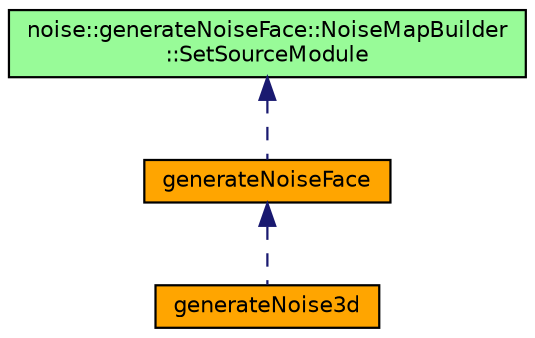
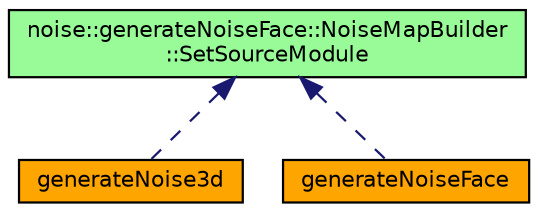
  digraph {
    rankdir=TB
    node [color=black fillcolor=orange fontname=Helvetica fontsize=10 shape=record style=filled]
    edge [color=midnightblue dir=back fontname=Helvetica fontsize=10 labelfontname=Helvetica labelfontsize=10 style=dashed]
    n1 [fillcolor=palegreen fontcolor=black height=0.2 label="noise::generateNoiseFace::NoiseMapBuilder\l::SetSourceModule" width=0.4]
    n2 [height=0.2 label=generateNoise3d width=0.4]
    n3 [height=0.2 label=generateNoiseFace width=0.4]
-   n3 -> n2
+   n1 -> n2
    n1 -> n3
  }
